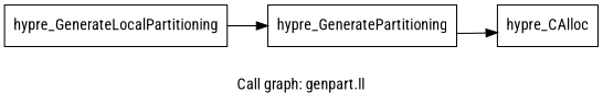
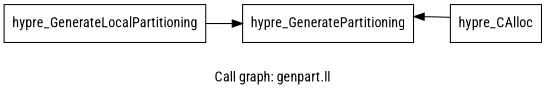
  digraph {
    fontname="Roboto Condensed"
    label="Call graph: genpart.ll"
    rankdir=LR
    node [fontname="Roboto Condensed" shape=record]
    edge [fontname="Roboto Condensed"]
    n1 [label="{hypre_GeneratePartitioning}"]
    n2 [label="{hypre_CAlloc}"]
    n3 [label="{hypre_GenerateLocalPartitioning}"]
-   n1 -> n2
+   n2 -> n1
    n3 -> n1
  }
